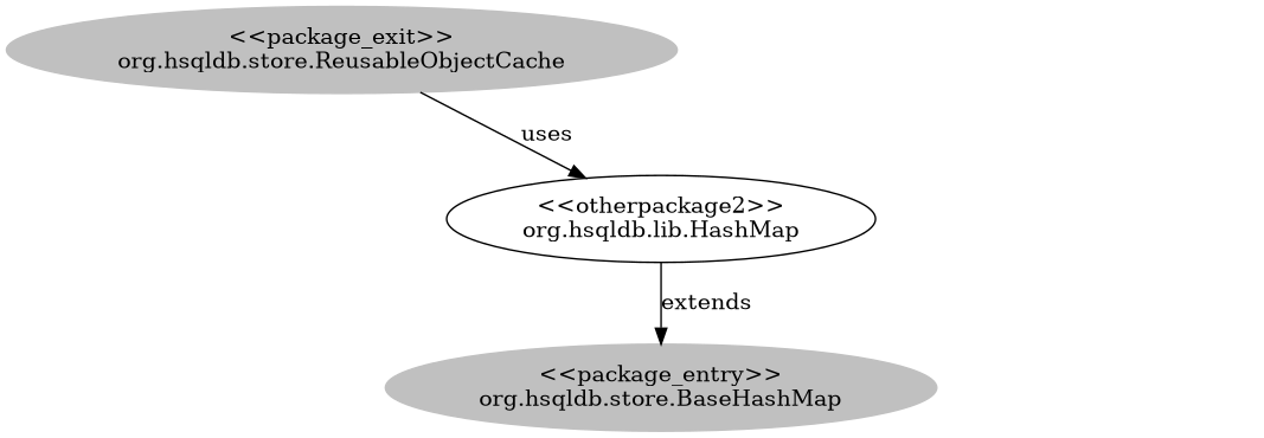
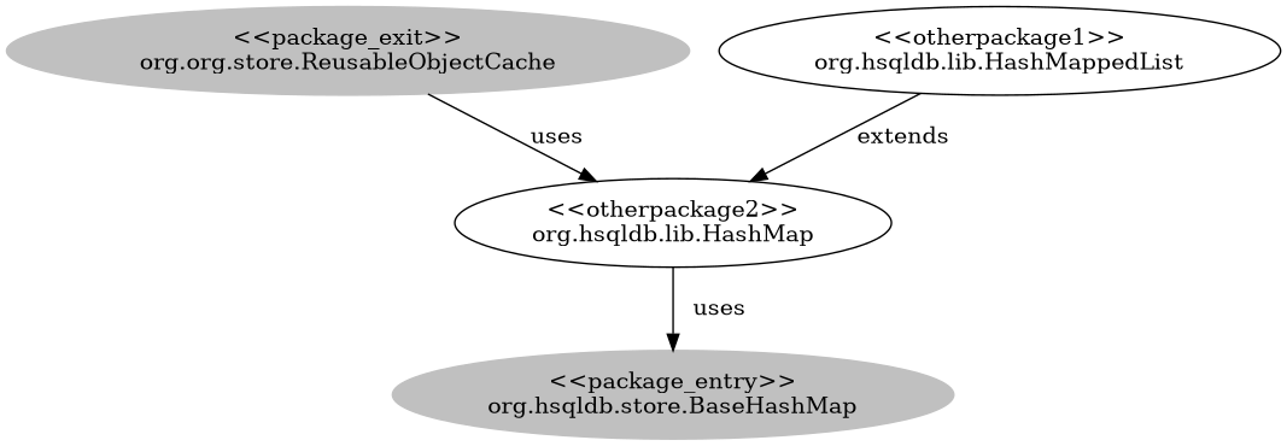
  digraph {
-   n1 [color=grey label="<<package_exit>>\norg.hsqldb.store.ReusableObjectCache" style=filled]
+   n1 [color=grey label="<<package_exit>>\norg.org.store.ReusableObjectCache" style=filled]
    n2 [label="<<otherpackage2>>\norg.hsqldb.lib.HashMap"]
+   n3 [label="<<otherpackage1>>\norg.hsqldb.lib.HashMappedList"]
    n4 [color=grey label="<<package_entry>>\norg.hsqldb.store.BaseHashMap" style=filled]
    n1 -> n2 [label=uses]
-   n2 -> n4 [label=extends]
+   n2 -> n4 [label=uses]
+   n3 -> n2 [label=extends]
  }
